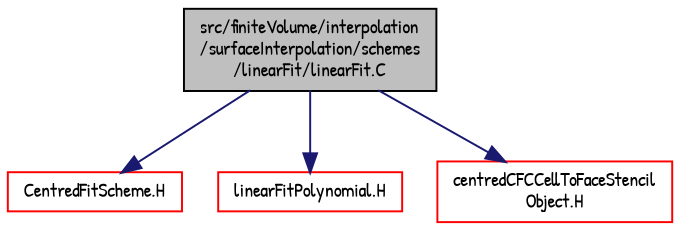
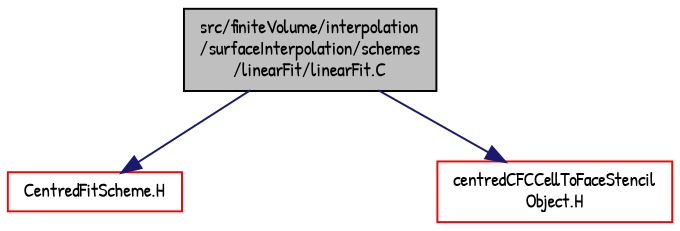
  digraph {
    fontname="Patrick Hand"
    node [color=red fontname="Patrick Hand" fontsize=10 shape=record]
    edge [color=midnightblue fontname="Patrick Hand" fontsize=10 labelfontname=Helvetica labelfontsize=10 style=solid]
    n1 [color=black fillcolor=grey75 fontcolor=black height=0.2 label="src/finiteVolume/interpolation\l/surfaceInterpolation/schemes\l/linearFit/linearFit.C" style=filled width=0.4]
    n2 [height=0.2 label="CentredFitScheme.H" width=0.4]
-   n3 [height=0.2 label="linearFitPolynomial.H" width=0.4]
    n4 [height=0.2 label="centredCFCCellToFaceStencil\lObject.H" width=0.4]
    n1 -> n2
-   n1 -> n3
    n1 -> n4
  }
